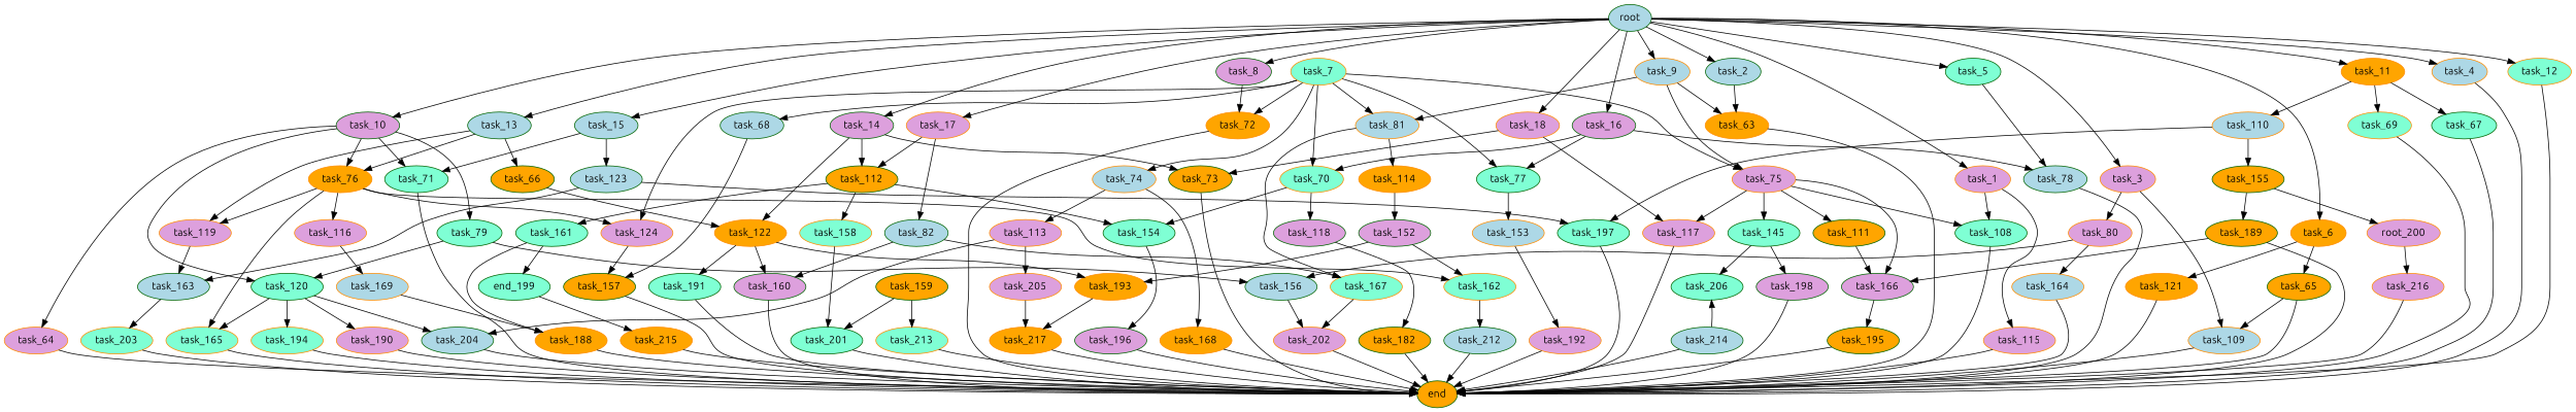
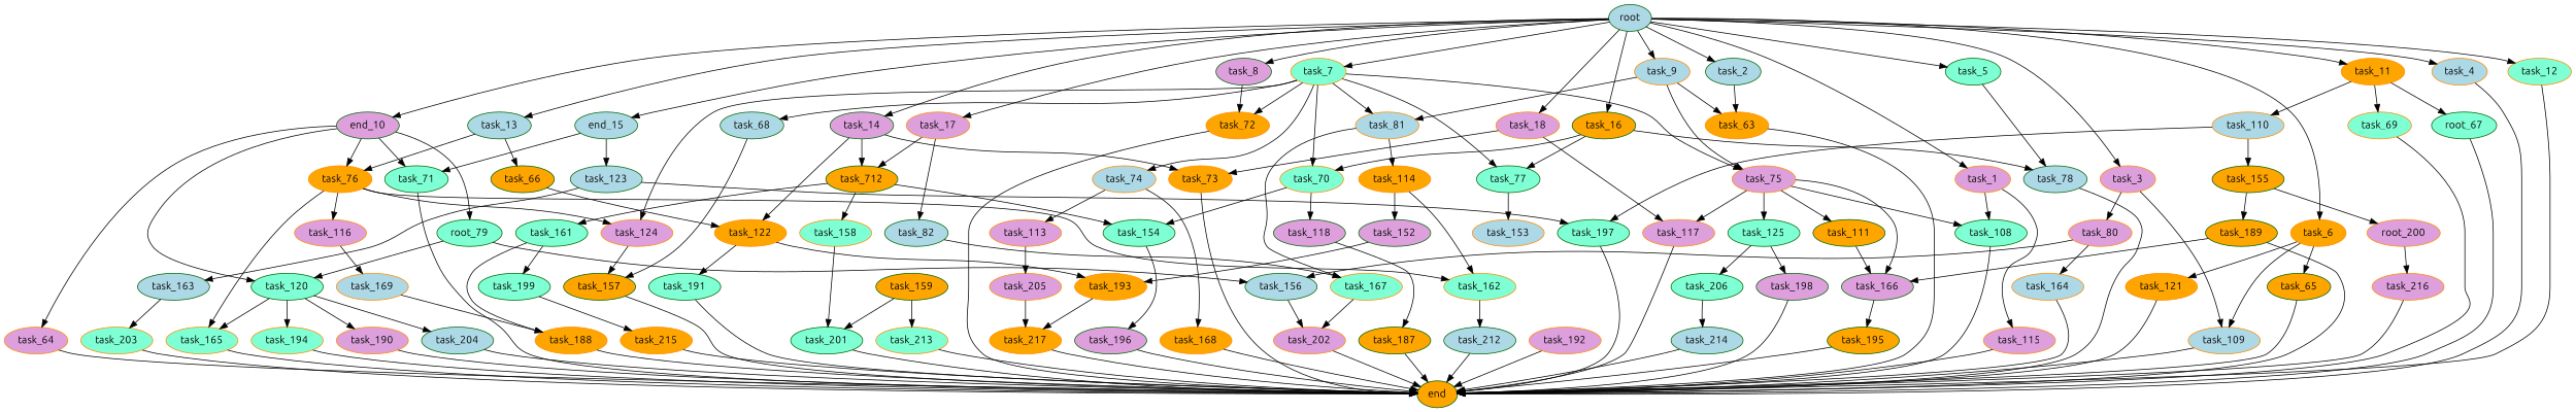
  digraph {
    fontname=Ubuntu
    node [color=darkorange fillcolor=plum fontname=Ubuntu style=filled]
    edge [fontname=Ubuntu]
    task_169 [fillcolor=lightblue]
    task_116
    task_188 [fillcolor=orange]
    task_163 [color=darkgreen fillcolor=lightblue]
    task_203 [fillcolor=aquamarine]
    end [color=darkgreen fillcolor=orange]
-   task_15 [color=darkgreen fillcolor=lightblue]
+   task_15 [color=darkgreen fillcolor=lightblue label=end_15]
    task_123 [color=darkgreen fillcolor=lightblue]
    task_71 [color=darkgreen fillcolor=aquamarine]
    task_197 [color=darkgreen fillcolor=aquamarine]
    task_212 [color=darkgreen fillcolor=lightblue]
    task_168 [fillcolor=orange]
    task_153 [fillcolor=lightblue]
    task_192
    task_191 [color=darkgreen fillcolor=aquamarine]
    task_7 [fillcolor=aquamarine]
    task_75
    task_77 [color=darkgreen fillcolor=aquamarine]
    task_68 [color=darkgreen fillcolor=lightblue]
    task_70 [fillcolor=aquamarine]
    task_81 [fillcolor=lightblue]
    task_124
    task_72 [fillcolor=orange]
    task_74 [fillcolor=lightblue]
    task_166 [color=darkgreen]
    task_117
-   task_125 [color=darkgreen fillcolor=aquamarine label=task_145]
+   task_125 [color=darkgreen fillcolor=aquamarine]
    task_108 [color=darkgreen fillcolor=aquamarine]
    task_111 [color=darkgreen fillcolor=orange]
    task_157 [color=darkgreen fillcolor=orange]
    task_154 [color=darkgreen fillcolor=aquamarine]
    task_118 [color=darkgreen]
    task_167 [fillcolor=aquamarine]
    task_114 [fillcolor=orange]
    task_113
-   task_119
    task_159 [color=darkgreen fillcolor=orange]
    task_201 [color=darkgreen fillcolor=aquamarine]
    task_213 [fillcolor=aquamarine]
    task_195 [color=darkgreen fillcolor=orange]
    task_189 [color=darkgreen fillcolor=orange]
-   task_79 [color=darkgreen fillcolor=aquamarine]
+   task_79 [color=darkgreen fillcolor=aquamarine label=root_79]
    task_156 [color=darkgreen fillcolor=lightblue]
    task_120 [color=darkgreen fillcolor=aquamarine]
    task_202
    task_204 [color=darkgreen fillcolor=lightblue]
    task_165 [fillcolor=aquamarine]
    task_194 [fillcolor=aquamarine]
    task_190
    task_198 [color=darkgreen]
    task_206 [color=darkgreen fillcolor=aquamarine]
    task_214 [color=darkgreen fillcolor=lightblue]
    task_196 [color=darkgreen]
    task_9 [fillcolor=lightblue]
    task_63 [fillcolor=orange]
    task_155 [color=darkgreen fillcolor=orange]
    n57 [label=root_200]
    task_216
-   task_112 [color=darkgreen fillcolor=orange]
+   task_112 [color=darkgreen fillcolor=orange label=task_712]
    task_161 [color=darkgreen fillcolor=aquamarine]
    task_158 [fillcolor=aquamarine]
-   task_199 [color=darkgreen fillcolor=aquamarine label=end_199]
+   task_199 [color=darkgreen fillcolor=aquamarine]
    task_121 [fillcolor=orange]
    task_164 [fillcolor=lightblue]
    task_217 [fillcolor=orange]
-   task_73 [color=darkgreen fillcolor=orange]
+   task_73 [fillcolor=orange]
    task_64
    task_65 [color=darkgreen fillcolor=orange]
-   task_187 [color=darkgreen fillcolor=orange label=task_182]
+   task_187 [color=darkgreen fillcolor=orange]
    task_18
    task_82 [color=darkgreen fillcolor=lightblue]
-   task_160 [color=darkgreen]
    task_115
    task_11 [fillcolor=orange]
    task_69 [fillcolor=aquamarine]
-   task_67 [color=darkgreen fillcolor=aquamarine]
+   task_67 [color=darkgreen fillcolor=aquamarine label=root_67]
    task_110 [fillcolor=lightblue]
    task_1
    task_78 [color=darkgreen fillcolor=lightblue]
    task_109 [fillcolor=lightblue]
    task_162 [fillcolor=aquamarine]
    task_80
    task_66 [color=darkgreen fillcolor=orange]
    task_122 [fillcolor=orange]
    task_193 [fillcolor=orange]
    task_215 [fillcolor=orange]
    task_4 [fillcolor=lightblue]
-   task_10 [color=darkgreen]
+   task_10 [color=darkgreen label=end_10]
    task_76 [fillcolor=orange]
    task_14 [color=darkgreen]
    task_12 [fillcolor=aquamarine]
    task_13 [color=darkgreen fillcolor=lightblue]
    task_152 [color=darkgreen]
    task_3
    task_205
    task_6 [fillcolor=orange]
    task_2 [color=darkgreen fillcolor=lightblue]
    task_17
    root [color=darkgreen fillcolor=lightblue]
    task_8 [color=darkgreen]
-   task_16 [color=darkgreen]
+   task_16 [color=darkgreen fillcolor=orange]
    task_5 [color=darkgreen fillcolor=aquamarine]
    task_169 -> task_188
    task_116 -> task_169
    task_188 -> end
    task_163 -> task_203
    task_203 -> end
    task_15 -> task_123
    task_15 -> task_71
    task_123 -> task_163
    task_123 -> task_197
    task_71 -> end
    task_197 -> end
    task_212 -> end
    task_168 -> end
-   task_153 -> task_192
    task_192 -> end
    task_191 -> end
    task_7 -> task_75
    task_7 -> task_77
    task_7 -> task_68
    task_7 -> task_70
    task_7 -> task_81
    task_7 -> task_124
    task_7 -> task_72
    task_7 -> task_74
    task_75 -> task_166
    task_75 -> task_117
    task_75 -> task_125
    task_75 -> task_108
    task_75 -> task_111
    task_77 -> task_153
    task_68 -> task_157
    task_70 -> task_154
    task_70 -> task_118
    task_81 -> task_167
    task_81 -> task_114
    task_124 -> task_157
    task_72 -> end
    task_74 -> task_168
    task_74 -> task_113
    task_166 -> task_195
    task_117 -> end
    task_125 -> task_198
    task_125 -> task_206
    task_108 -> end
    task_111 -> task_166
    task_157 -> end
    task_154 -> task_196
    task_118 -> task_187
    task_167 -> task_202
-   task_152 -> task_162
+   task_114 -> task_162
    task_114 -> task_152
-   task_113 -> task_204
    task_113 -> task_205
-   task_119 -> task_163
    task_159 -> task_201
    task_159 -> task_213
    task_201 -> end
    task_213 -> end
    task_195 -> end
    task_189 -> end
    task_189 -> task_166
    task_79 -> task_156
    task_79 -> task_120
    task_156 -> task_202
    task_120 -> task_204
    task_120 -> task_165
    task_120 -> task_194
    task_120 -> task_190
    task_202 -> end
    task_204 -> end
    task_165 -> end
    task_194 -> end
    task_190 -> end
    task_198 -> end
-   task_214 -> task_206
+   task_206 -> task_214
    task_214 -> end
    task_196 -> end
    task_9 -> task_75
    task_9 -> task_81
    task_9 -> task_63
    task_63 -> end
    task_155 -> task_189
    task_155 -> n57
    n57 -> task_216
    task_216 -> end
    task_112 -> task_154
    task_112 -> task_161
    task_112 -> task_158
    task_161 -> task_188
    task_161 -> task_199
    task_158 -> task_201
    task_199 -> task_215
    task_121 -> end
    task_164 -> end
    task_217 -> end
    task_73 -> end
    task_64 -> end
    task_65 -> end
    task_187 -> end
    task_18 -> task_117
    task_18 -> task_73
    task_82 -> task_167
-   task_82 -> task_160
-   task_160 -> end
    task_115 -> end
    task_11 -> task_69
    task_11 -> task_67
    task_11 -> task_110
    task_69 -> end
    task_67 -> end
    task_110 -> task_197
    task_110 -> task_155
    task_1 -> task_108
    task_1 -> task_115
    task_78 -> end
    task_109 -> end
    task_162 -> task_212
    task_80 -> task_156
    task_80 -> task_164
    task_66 -> task_122
    task_122 -> task_191
-   task_122 -> task_160
    task_122 -> task_193
    task_193 -> task_217
    task_215 -> end
    task_4 -> end
    task_10 -> task_71
    task_10 -> task_79
    task_10 -> task_120
    task_10 -> task_64
    task_10 -> task_76
    task_76 -> task_116
    task_76 -> task_124
-   task_76 -> task_119
    task_76 -> task_165
    task_76 -> task_162
    task_14 -> task_112
    task_14 -> task_73
    task_14 -> task_122
    task_12 -> end
-   task_13 -> task_119
    task_13 -> task_66
    task_13 -> task_76
    task_152 -> task_193
    task_3 -> task_109
    task_3 -> task_80
    task_205 -> task_217
    task_6 -> task_121
    task_6 -> task_65
-   task_65 -> task_109
+   task_6 -> task_109
    task_2 -> task_63
    task_17 -> task_112
    task_17 -> task_82
    root -> task_15
+   root -> task_7
    root -> task_9
    root -> task_18
    root -> task_11
    root -> task_1
    root -> task_4
    root -> task_10
    root -> task_14
    root -> task_12
    root -> task_13
    root -> task_3
    root -> task_6
    root -> task_2
    root -> task_17
    root -> task_8
    root -> task_16
    root -> task_5
    task_8 -> task_72
    task_16 -> task_77
    task_16 -> task_70
    task_16 -> task_78
    task_5 -> task_78
  }
